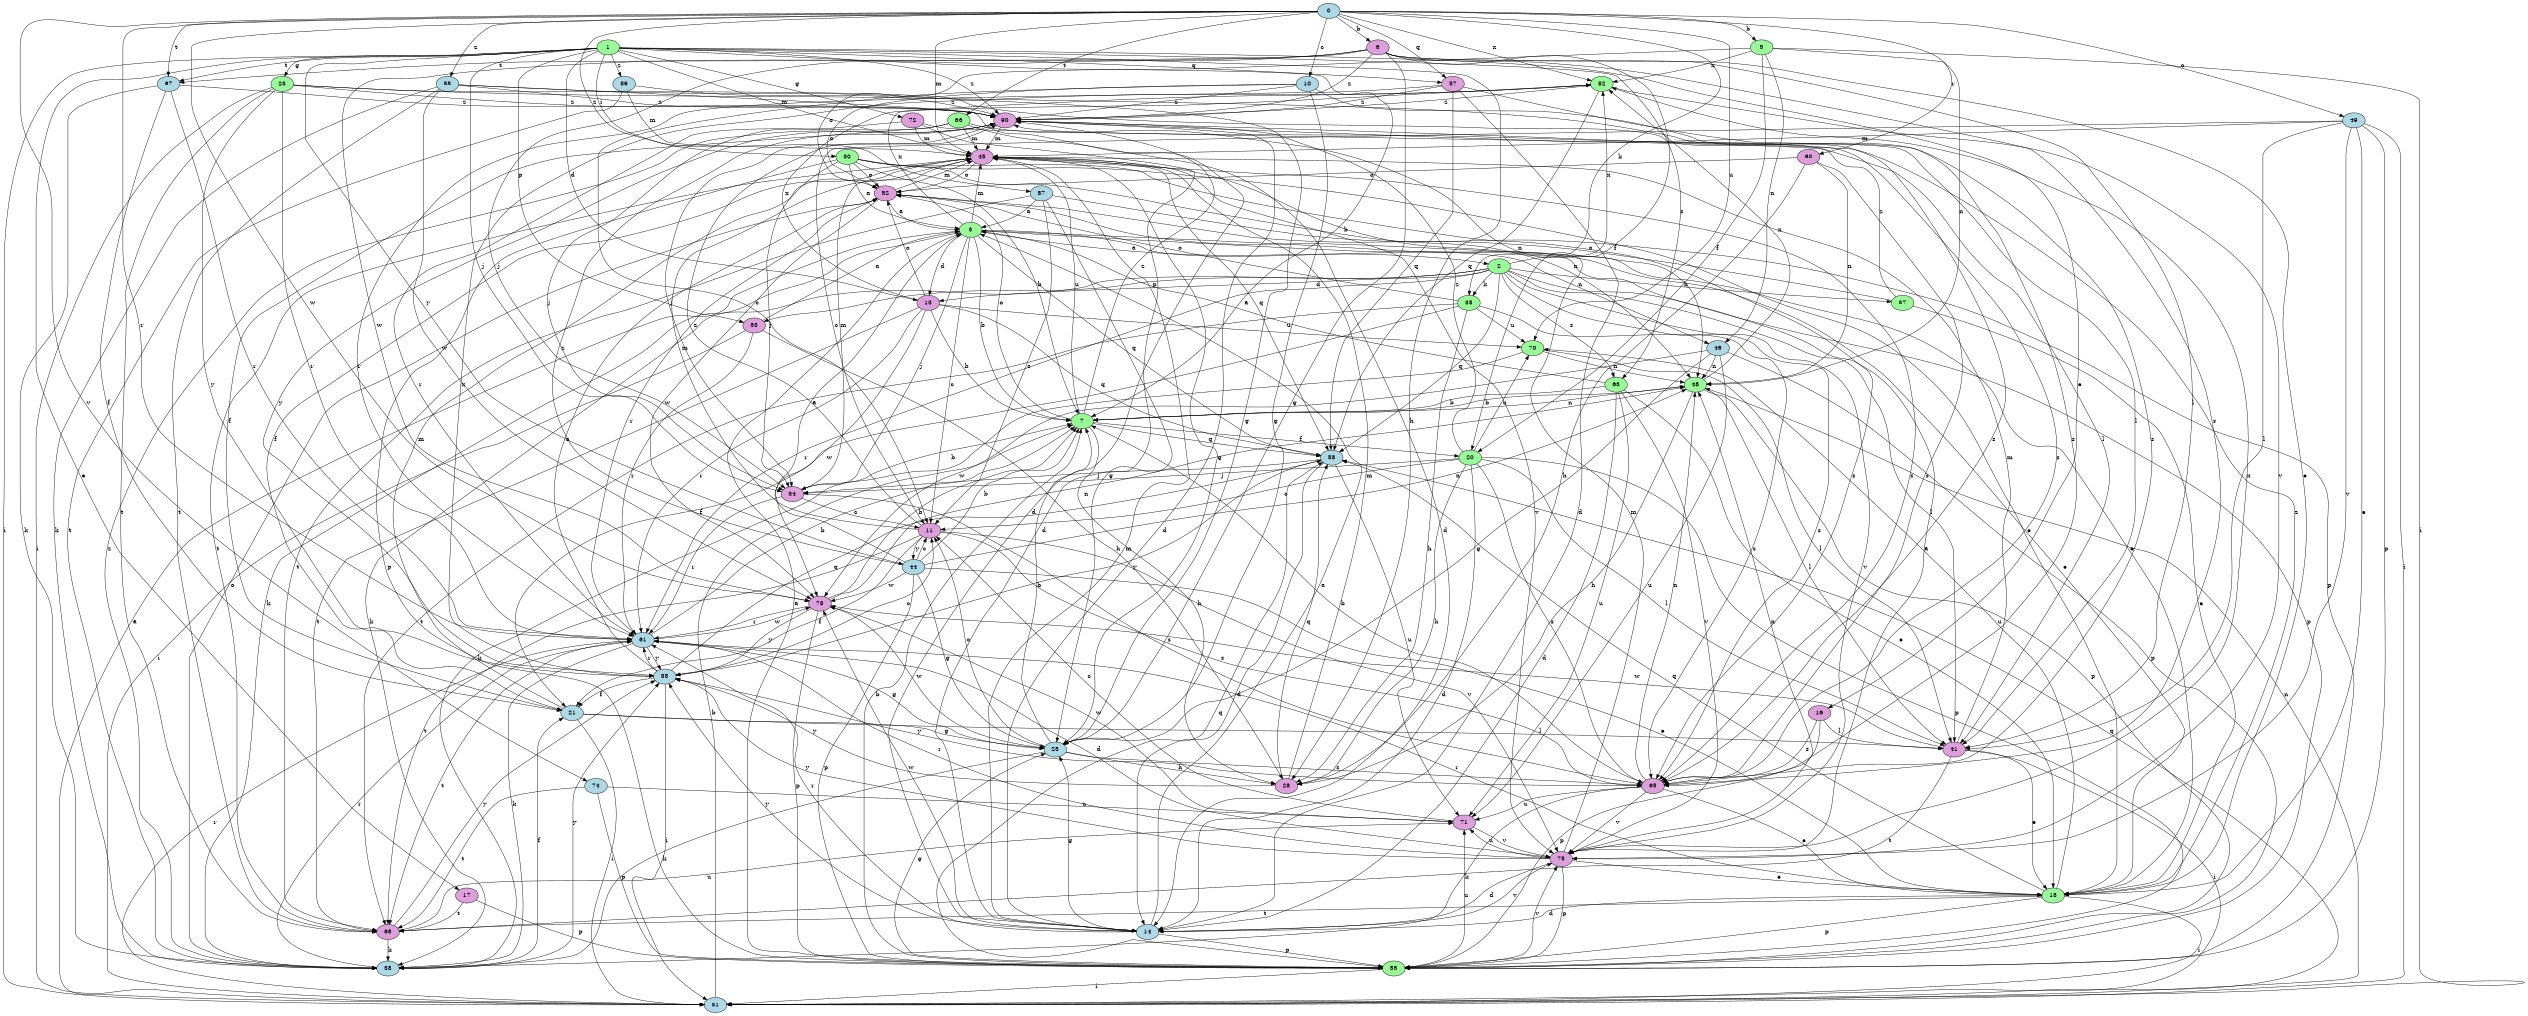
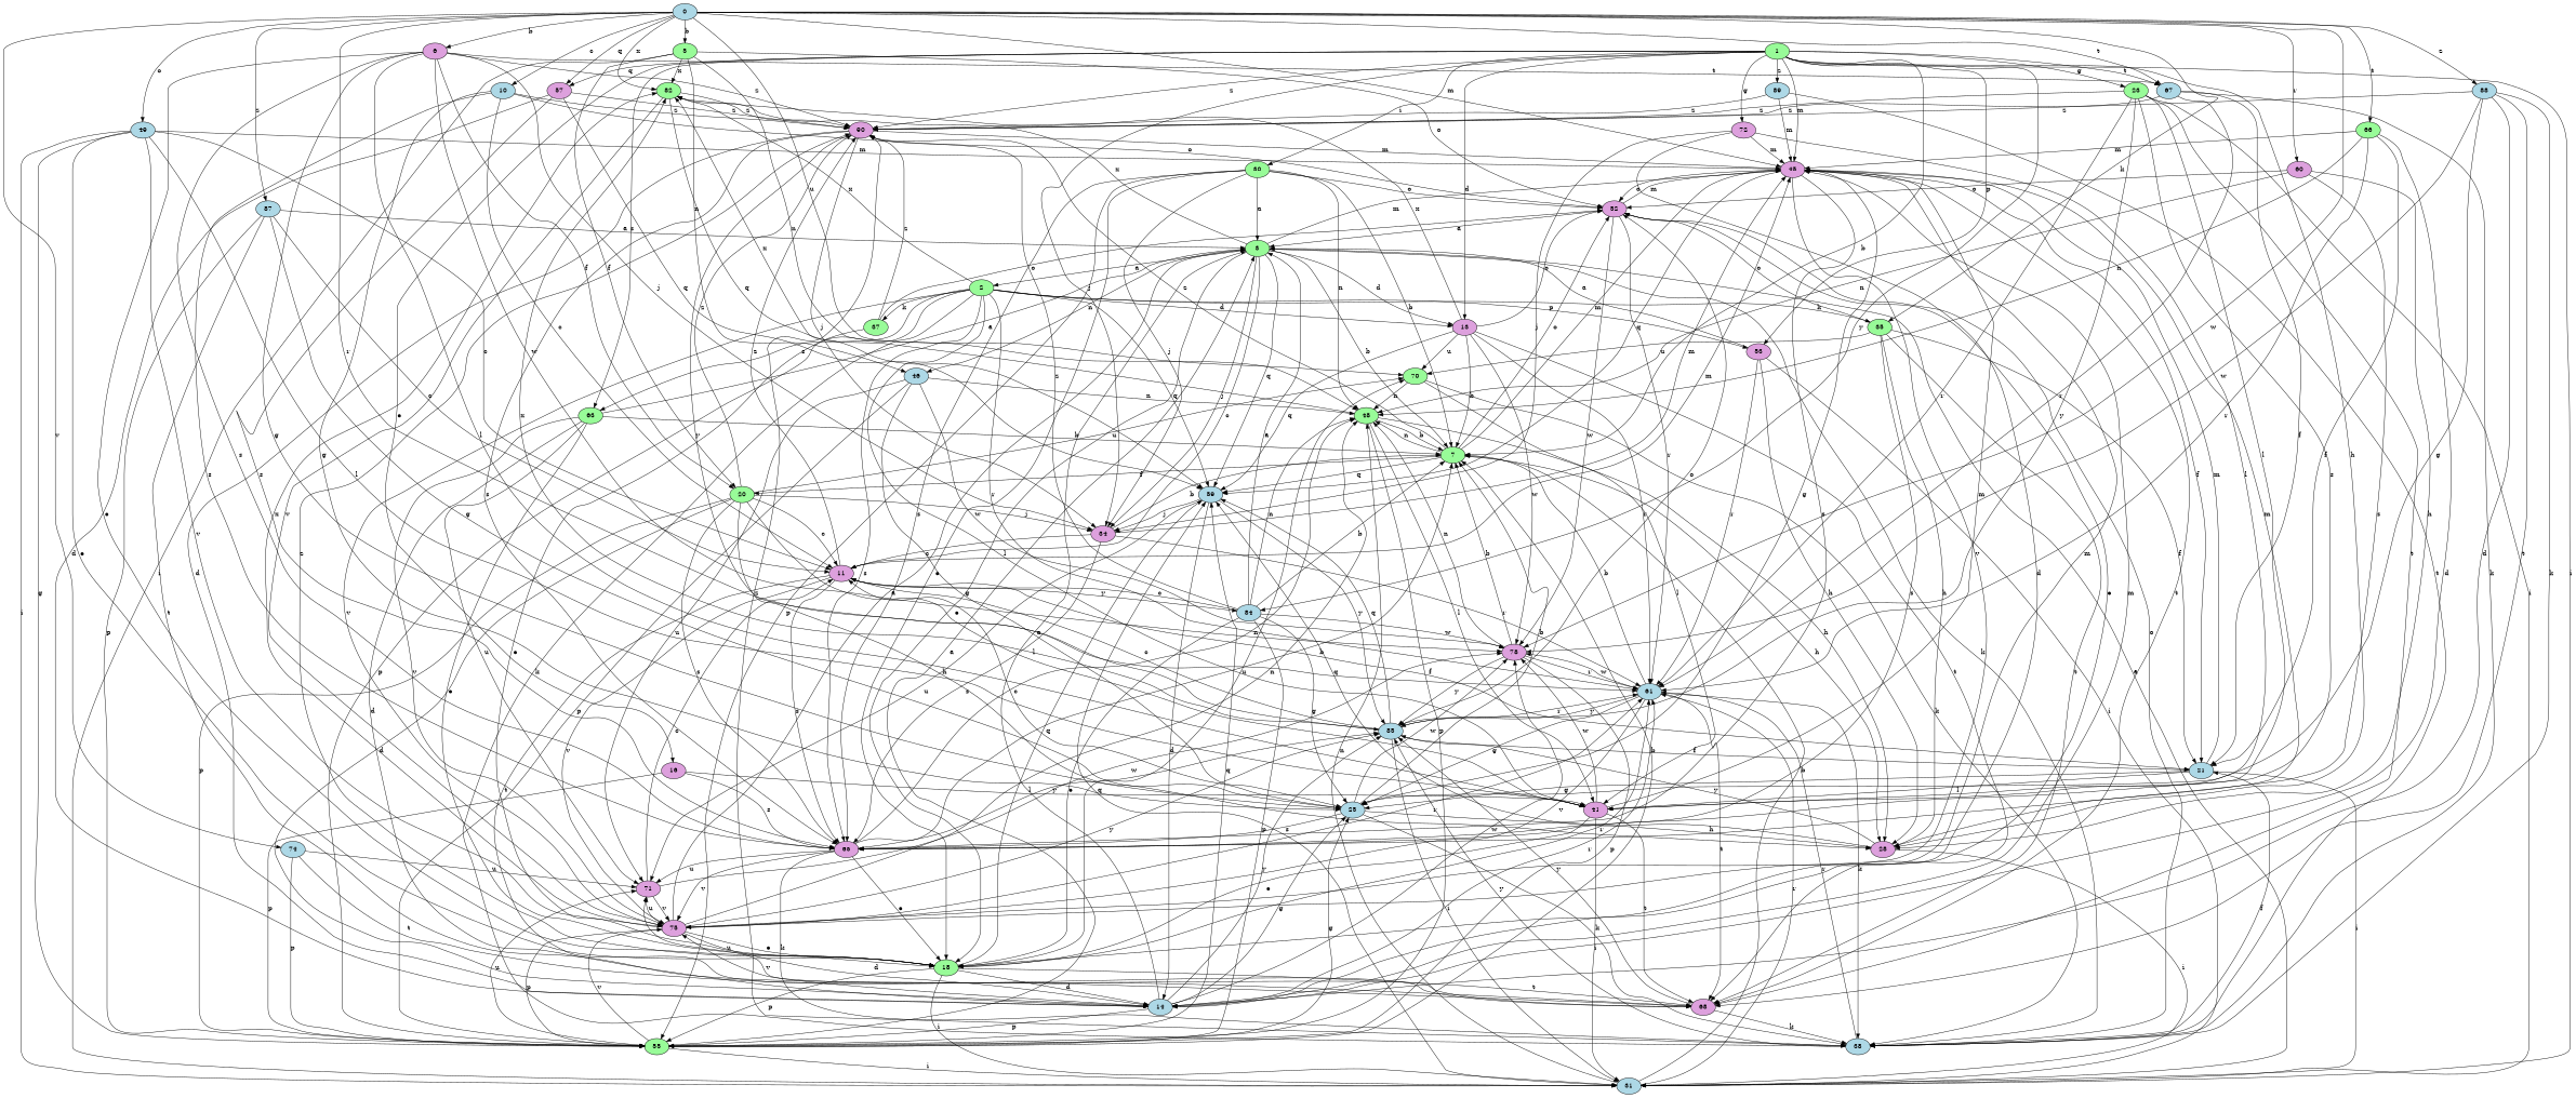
  strict digraph {
    node [fillcolor=plum style=filled]
    0 [fillcolor=lightblue]
    5 [fillcolor=palegreen]
    6
    10 [fillcolor=lightblue]
    35 [fillcolor=palegreen]
    45
    49 [fillcolor=lightblue]
    57
    60
    61 [fillcolor=lightblue]
    66 [fillcolor=palegreen]
    67 [fillcolor=lightblue]
    70 [fillcolor=palegreen]
    74 [fillcolor=lightblue]
    78
    82 [fillcolor=palegreen]
    87 [fillcolor=lightblue]
    88 [fillcolor=lightblue]
    31 [fillcolor=lightblue]
    46 [fillcolor=lightblue]
    20 [fillcolor=palegreen]
    48 [fillcolor=palegreen]
    52
    34
    90
    41
    65
    18 [fillcolor=palegreen]
    25 [fillcolor=lightblue]
    11
    28
    21 [fillcolor=lightblue]
    68
-   58 [fillcolor=lightblue]
+   58 [fillcolor=lightblue label=59]
    75
    55 [fillcolor=palegreen]
    14 [fillcolor=lightblue]
    7 [fillcolor=palegreen]
    38 [fillcolor=lightblue]
    85 [fillcolor=lightblue]
    71
    3 [fillcolor=palegreen]
    1 [fillcolor=palegreen]
    13
    16
-   17
    n47 [label=72]
    23 [fillcolor=palegreen]
    30 [fillcolor=palegreen]
    53
    63 [fillcolor=palegreen]
-   84 [fillcolor=lightblue label=44]
+   84 [fillcolor=lightblue]
    89 [fillcolor=lightblue]
    2 [fillcolor=palegreen]
    37 [fillcolor=palegreen]
    0 -> 5 [label=b]
    0 -> 6 [label=b]
    0 -> 10 [label=c]
    0 -> 35 [label=k]
    0 -> 45 [label=m]
    0 -> 49 [label=o]
    0 -> 57 [label=q]
    0 -> 60 [label=r]
    0 -> 61 [label=r]
    0 -> 66 [label=t]
    0 -> 67 [label=t]
    0 -> 70 [label=u]
    0 -> 74 [label=v]
    0 -> 78 [label=w]
    0 -> 82 [label=x]
    0 -> 87 [label=z]
    0 -> 88 [label=z]
    5 -> 82 [label=x]
    5 -> 31 [label=i]
    5 -> 46 [label=n]
    5 -> 20 [label=f]
    5 -> 48 [label=n]
    5 -> 52 [label=o]
    6 -> 67 [label=t]
    6 -> 78 [label=w]
    6 -> 20 [label=f]
    6 -> 34 [label=j]
    6 -> 90 [label=z]
    6 -> 41 [label=l]
    6 -> 65 [label=s]
    6 -> 18 [label=e]
    6 -> 25 [label=g]
    10 -> 52 [label=o]
    10 -> 90 [label=z]
    10 -> 65 [label=s]
    10 -> 25 [label=g]
    10 -> 11 [label=c]
    35 -> 70 [label=u]
    35 -> 52 [label=o]
    35 -> 65 [label=s]
    35 -> 28 [label=h]
    35 -> 21 [label=f]
    35 -> 68 [label=t]
    45 -> 52 [label=o]
    45 -> 65 [label=s]
    45 -> 25 [label=g]
    45 -> 21 [label=f]
    45 -> 68 [label=t]
    45 -> 58 [label=q]
    45 -> 75 [label=v]
    49 -> 45 [label=m]
    49 -> 31 [label=i]
    49 -> 41 [label=l]
    49 -> 18 [label=e]
    49 -> 11 [label=c]
    49 -> 75 [label=v]
-   49 -> 55 [label=p]
-   57 -> 61 [label=r]
+   49 -> 55 [label=g]
    57 -> 90 [label=z]
    57 -> 65 [label=s]
    57 -> 58 [label=q]
    57 -> 14 [label=d]
    60 -> 48 [label=n]
    60 -> 52 [label=o]
    60 -> 65 [label=s]
    60 -> 28 [label=h]
    61 -> 78 [label=w]
    61 -> 25 [label=g]
    61 -> 68 [label=t]
-   61 -> 75 [label=d]
+   61 -> 75 [label=v]
    61 -> 7 [label=b]
    61 -> 38 [label=k]
    61 -> 85 [label=y]
    66 -> 45 [label=m]
    66 -> 61 [label=r]
    66 -> 48 [label=n]
    66 -> 21 [label=f]
    66 -> 14 [label=d]
    67 -> 61 [label=r]
    67 -> 90 [label=z]
    67 -> 21 [label=f]
    67 -> 38 [label=k]
    70 -> 48 [label=n]
    70 -> 41 [label=l]
    70 -> 38 [label=k]
    74 -> 68 [label=t]
    74 -> 55 [label=p]
    74 -> 71 [label=u]
    78 -> 61 [label=r]
    78 -> 48 [label=n]
    78 -> 55 [label=p]
    78 -> 7 [label=b]
    78 -> 85 [label=y]
    82 -> 90 [label=z]
    82 -> 58 [label=q]
    82 -> 75 [label=v]
    87 -> 25 [label=g]
    87 -> 11 [label=c]
    87 -> 68 [label=t]
    87 -> 55 [label=p]
    87 -> 3 [label=a]
    88 -> 78 [label=w]
    88 -> 90 [label=z]
    88 -> 25 [label=g]
    88 -> 68 [label=t]
    88 -> 14 [label=d]
    88 -> 38 [label=k]
    31 -> 61 [label=r]
    31 -> 48 [label=n]
    31 -> 58 [label=q]
    31 -> 7 [label=b]
    31 -> 3 [label=a]
    46 -> 78 [label=w]
    46 -> 48 [label=n]
    46 -> 25 [label=g]
    46 -> 55 [label=p]
    46 -> 71 [label=u]
    20 -> 70 [label=u]
    20 -> 34 [label=j]
    20 -> 90 [label=z]
    20 -> 41 [label=l]
    20 -> 65 [label=s]
    20 -> 11 [label=c]
    20 -> 28 [label=h]
    20 -> 55 [label=p]
    20 -> 14 [label=d]
    48 -> 82 [label=x]
    48 -> 41 [label=l]
    48 -> 28 [label=h]
    48 -> 55 [label=p]
    48 -> 7 [label=b]
    52 -> 45 [label=m]
    52 -> 61 [label=r]
    52 -> 78 [label=w]
    52 -> 18 [label=e]
    52 -> 3 [label=a]
    34 -> 45 [label=m]
    34 -> 61 [label=r]
    34 -> 65 [label=s]
    34 -> 11 [label=c]
    34 -> 7 [label=b]
    90 -> 45 [label=m]
    90 -> 34 [label=j]
    90 -> 65 [label=s]
    90 -> 14 [label=d]
    90 -> 85 [label=y]
    41 -> 45 [label=m]
    41 -> 78 [label=w]
    41 -> 31 [label=i]
    41 -> 18 [label=e]
    41 -> 68 [label=t]
    65 -> 48 [label=n]
    65 -> 18 [label=e]
    65 -> 75 [label=v]
    65 -> 7 [label=b]
    65 -> 38 [label=k]
    65 -> 85 [label=y]
    65 -> 71 [label=u]
    18 -> 61 [label=r]
    18 -> 70 [label=u]
    18 -> 31 [label=i]
    18 -> 90 [label=z]
    18 -> 68 [label=t]
    18 -> 58 [label=q]
    18 -> 55 [label=p]
    18 -> 14 [label=d]
    25 -> 78 [label=w]
    25 -> 65 [label=s]
    25 -> 11 [label=c]
    25 -> 28 [label=h]
    25 -> 7 [label=b]
    25 -> 38 [label=k]
    11 -> 45 [label=m]
    11 -> 90 [label=z]
    11 -> 65 [label=s]
    11 -> 21 [label=f]
    11 -> 68 [label=t]
    11 -> 75 [label=v]
    11 -> 84 [label=y]
    28 -> 45 [label=m]
+   28 -> 31 [label=i]
    28 -> 58 [label=q]
    28 -> 85 [label=y]
    21 -> 45 [label=m]
    21 -> 31 [label=i]
    21 -> 41 [label=l]
    21 -> 25 [label=g]
    68 -> 38 [label=k]
    68 -> 85 [label=y]
    68 -> 71 [label=u]
    58 -> 34 [label=j]
    58 -> 14 [label=d]
    58 -> 85 [label=y]
    58 -> 71 [label=u]
    75 -> 45 [label=m]
    75 -> 61 [label=r]
    75 -> 82 [label=x]
    75 -> 48 [label=n]
    75 -> 18 [label=e]
    75 -> 55 [label=p]
    75 -> 14 [label=d]
    75 -> 85 [label=y]
    75 -> 71 [label=u]
    75 -> 3 [label=a]
    55 -> 31 [label=i]
    55 -> 25 [label=g]
    55 -> 58 [label=q]
    55 -> 75 [label=v]
    55 -> 7 [label=b]
    55 -> 71 [label=u]
    55 -> 3 [label=a]
    14 -> 45 [label=m]
    14 -> 61 [label=r]
    14 -> 78 [label=w]
    14 -> 25 [label=g]
    14 -> 75 [label=v]
    14 -> 55 [label=p]
    14 -> 85 [label=y]
    14 -> 3 [label=a]
-   7 -> 45 [label=u]
+   7 -> 45 [label=m]
    7 -> 20 [label=f]
    7 -> 48 [label=n]
    7 -> 52 [label=o]
    7 -> 90 [label=z]
    7 -> 28 [label=h]
    7 -> 58 [label=q]
    38 -> 61 [label=r]
    38 -> 52 [label=o]
    38 -> 90 [label=z]
    38 -> 21 [label=f]
    38 -> 85 [label=y]
    85 -> 61 [label=r]
    85 -> 82 [label=x]
    85 -> 31 [label=i]
    85 -> 52 [label=o]
    85 -> 11 [label=c]
    85 -> 21 [label=f]
    85 -> 58 [label=q]
    71 -> 78 [label=w]
    71 -> 11 [label=c]
    71 -> 75 [label=v]
    3 -> 45 [label=m]
    3 -> 82 [label=x]
    3 -> 46 [label=n]
    3 -> 34 [label=j]
    3 -> 18 [label=e]
    3 -> 11 [label=c]
    3 -> 58 [label=q]
    3 -> 7 [label=b]
    3 -> 38 [label=k]
    3 -> 13 [label=d]
    3 -> 2 [label=a]
    1 -> 45 [label=m]
    1 -> 57 [label=q]
    1 -> 67 [label=t]
    1 -> 31 [label=i]
    1 -> 34 [label=j]
    1 -> 90 [label=z]
    1 -> 28 [label=h]
    1 -> 7 [label=b]
    1 -> 13 [label=d]
    1 -> 16 [label=e]
-   1 -> 17 [label=e]
    1 -> n47 [label=g]
    1 -> 23 [label=g]
    1 -> 30 [label=i]
    1 -> 53 [label=p]
    1 -> 63 [label=s]
    1 -> 84 [label=y]
    1 -> 89 [label=z]
    13 -> 61 [label=r]
    13 -> 70 [label=u]
    13 -> 78 [label=w]
    13 -> 82 [label=x]
    13 -> 52 [label=o]
    13 -> 68 [label=t]
    13 -> 58 [label=q]
    13 -> 7 [label=b]
    16 -> 41 [label=l]
    16 -> 65 [label=s]
    16 -> 55 [label=p]
-   17 -> 68 [label=t]
-   17 -> 55 [label=p]
    n47 -> 45 [label=m]
    n47 -> 34 [label=j]
    n47 -> 41 [label=l]
    n47 -> 14 [label=d]
    23 -> 61 [label=r]
    23 -> 31 [label=i]
    23 -> 90 [label=z]
    23 -> 41 [label=l]
    23 -> 65 [label=s]
    23 -> 68 [label=t]
    23 -> 85 [label=y]
    30 -> 48 [label=n]
    30 -> 52 [label=o]
    30 -> 34 [label=j]
    30 -> 65 [label=s]
    30 -> 18 [label=e]
    30 -> 55 [label=p]
    30 -> 7 [label=b]
    30 -> 3 [label=a]
    53 -> 61 [label=r]
    53 -> 31 [label=i]
    53 -> 28 [label=h]
    53 -> 3 [label=a]
    63 -> 18 [label=e]
    63 -> 75 [label=v]
    63 -> 14 [label=d]
    63 -> 7 [label=b]
    63 -> 71 [label=u]
    63 -> 3 [label=a]
    84 -> 78 [label=w]
    84 -> 48 [label=n]
    84 -> 90 [label=z]
    84 -> 18 [label=e]
    84 -> 25 [label=g]
    84 -> 11 [label=c]
    84 -> 55 [label=p]
    84 -> 7 [label=b]
    84 -> 3 [label=a]
    89 -> 45 [label=m]
    89 -> 90 [label=z]
    89 -> 38 [label=t]
    2 -> 35 [label=k]
    2 -> 61 [label=r]
    2 -> 82 [label=x]
    2 -> 41 [label=l]
    2 -> 65 [label=s]
    2 -> 58 [label=q]
    2 -> 75 [label=v]
    2 -> 55 [label=p]
    2 -> 38 [label=k]
    2 -> 13 [label=d]
    2 -> 53 [label=p]
    2 -> 63 [label=s]
    2 -> 37 [label=k]
    37 -> 52 [label=o]
    37 -> 90 [label=z]
    37 -> 18 [label=e]
  }
